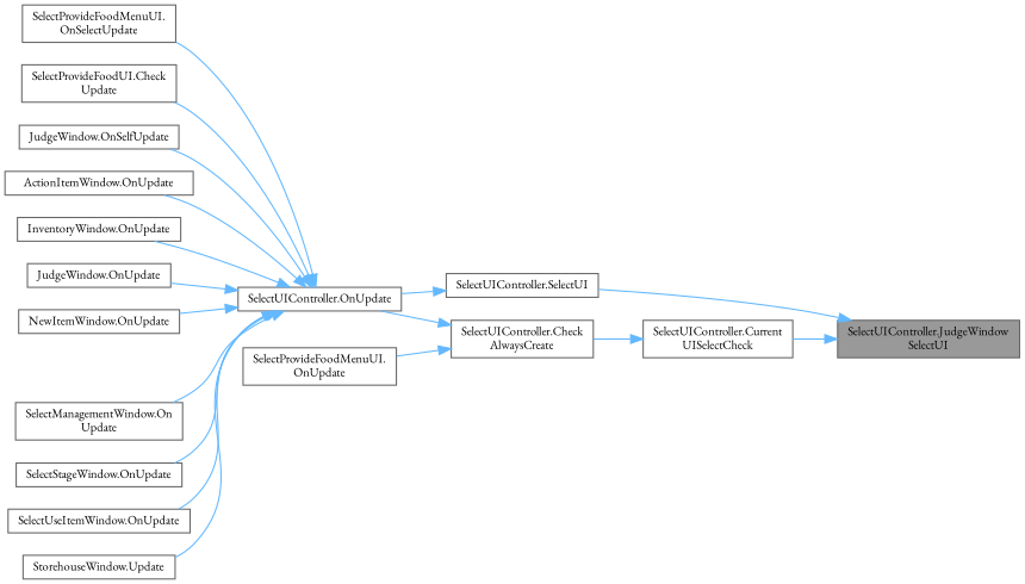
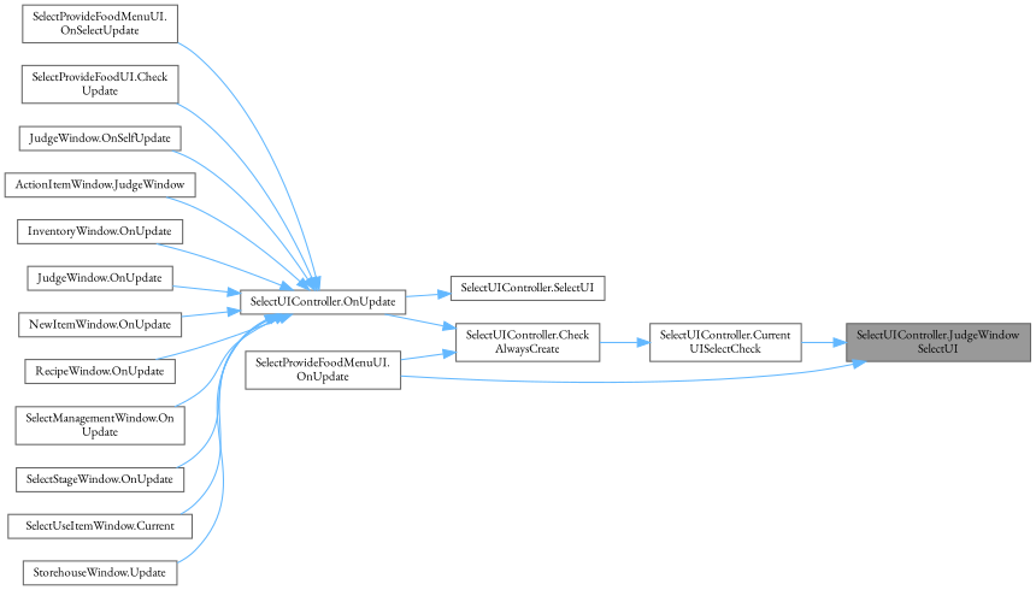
  digraph {
    fontname="EB Garamond"
    rankdir=RL
    node [color=grey40 fillcolor=white fontname="EB Garamond" fontsize=10 shape=box style=filled]
    edge [color=steelblue1 dir=back fontname="EB Garamond" fontsize=10 labelfontname=Helvetica labelfontsize=10 style=solid]
    n1 [color=gray40 fillcolor=grey60 fontcolor=black height=0.2 label="SelectUIController.JudgeWindow\lSelectUI" width=0.4]
    n2 [height=0.2 label="SelectUIController.Current\lUISelectCheck" width=0.4]
    n3 [height=0.2 label="SelectUIController.SelectUI" width=0.4]
    n4 [height=0.2 label="SelectUIController.Check\lAlwaysCreate" width=0.4]
    n5 [height=0.2 label="SelectUIController.OnUpdate" width=0.4]
    n6 [height=0.2 label="SelectProvideFoodMenuUI.\lOnUpdate" width=0.4]
    n7 [height=0.2 label="SelectProvideFoodMenuUI.\lOnSelectUpdate" width=0.4]
    n8 [height=0.2 label="SelectProvideFoodUI.Check\lUpdate" width=0.4]
    n9 [height=0.2 label="JudgeWindow.OnSelfUpdate" width=0.4]
-   n10 [height=0.2 label="ActionItemWindow.OnUpdate" width=0.4]
+   n10 [height=0.2 label="ActionItemWindow.JudgeWindow" width=0.4]
    n11 [height=0.2 label="InventoryWindow.OnUpdate" width=0.4]
    n12 [height=0.2 label="JudgeWindow.OnUpdate" width=0.4]
    n13 [height=0.2 label="NewItemWindow.OnUpdate" width=0.4]
+   n14 [height=0.2 label="RecipeWindow.OnUpdate" width=0.4]
    n15 [height=0.2 label="SelectManagementWindow.On\lUpdate" width=0.4]
    n16 [height=0.2 label="SelectStageWindow.OnUpdate" width=0.4]
-   n17 [height=0.2 label="SelectUseItemWindow.OnUpdate" width=0.4]
+   n17 [height=0.2 label="SelectUseItemWindow.Current" width=0.4]
    n18 [height=0.2 label="StorehouseWindow.Update" width=0.4]
    n1 -> n2
-   n1 -> n3
+   n1 -> n6
    n2 -> n4
    n3 -> n5
    n4 -> n5
    n4 -> n6
    n5 -> n7
    n5 -> n8
    n5 -> n9
    n5 -> n10
    n5 -> n11
    n5 -> n12
    n5 -> n13
+   n5 -> n14
    n5 -> n15
    n5 -> n16
    n5 -> n17
    n5 -> n18
  }
